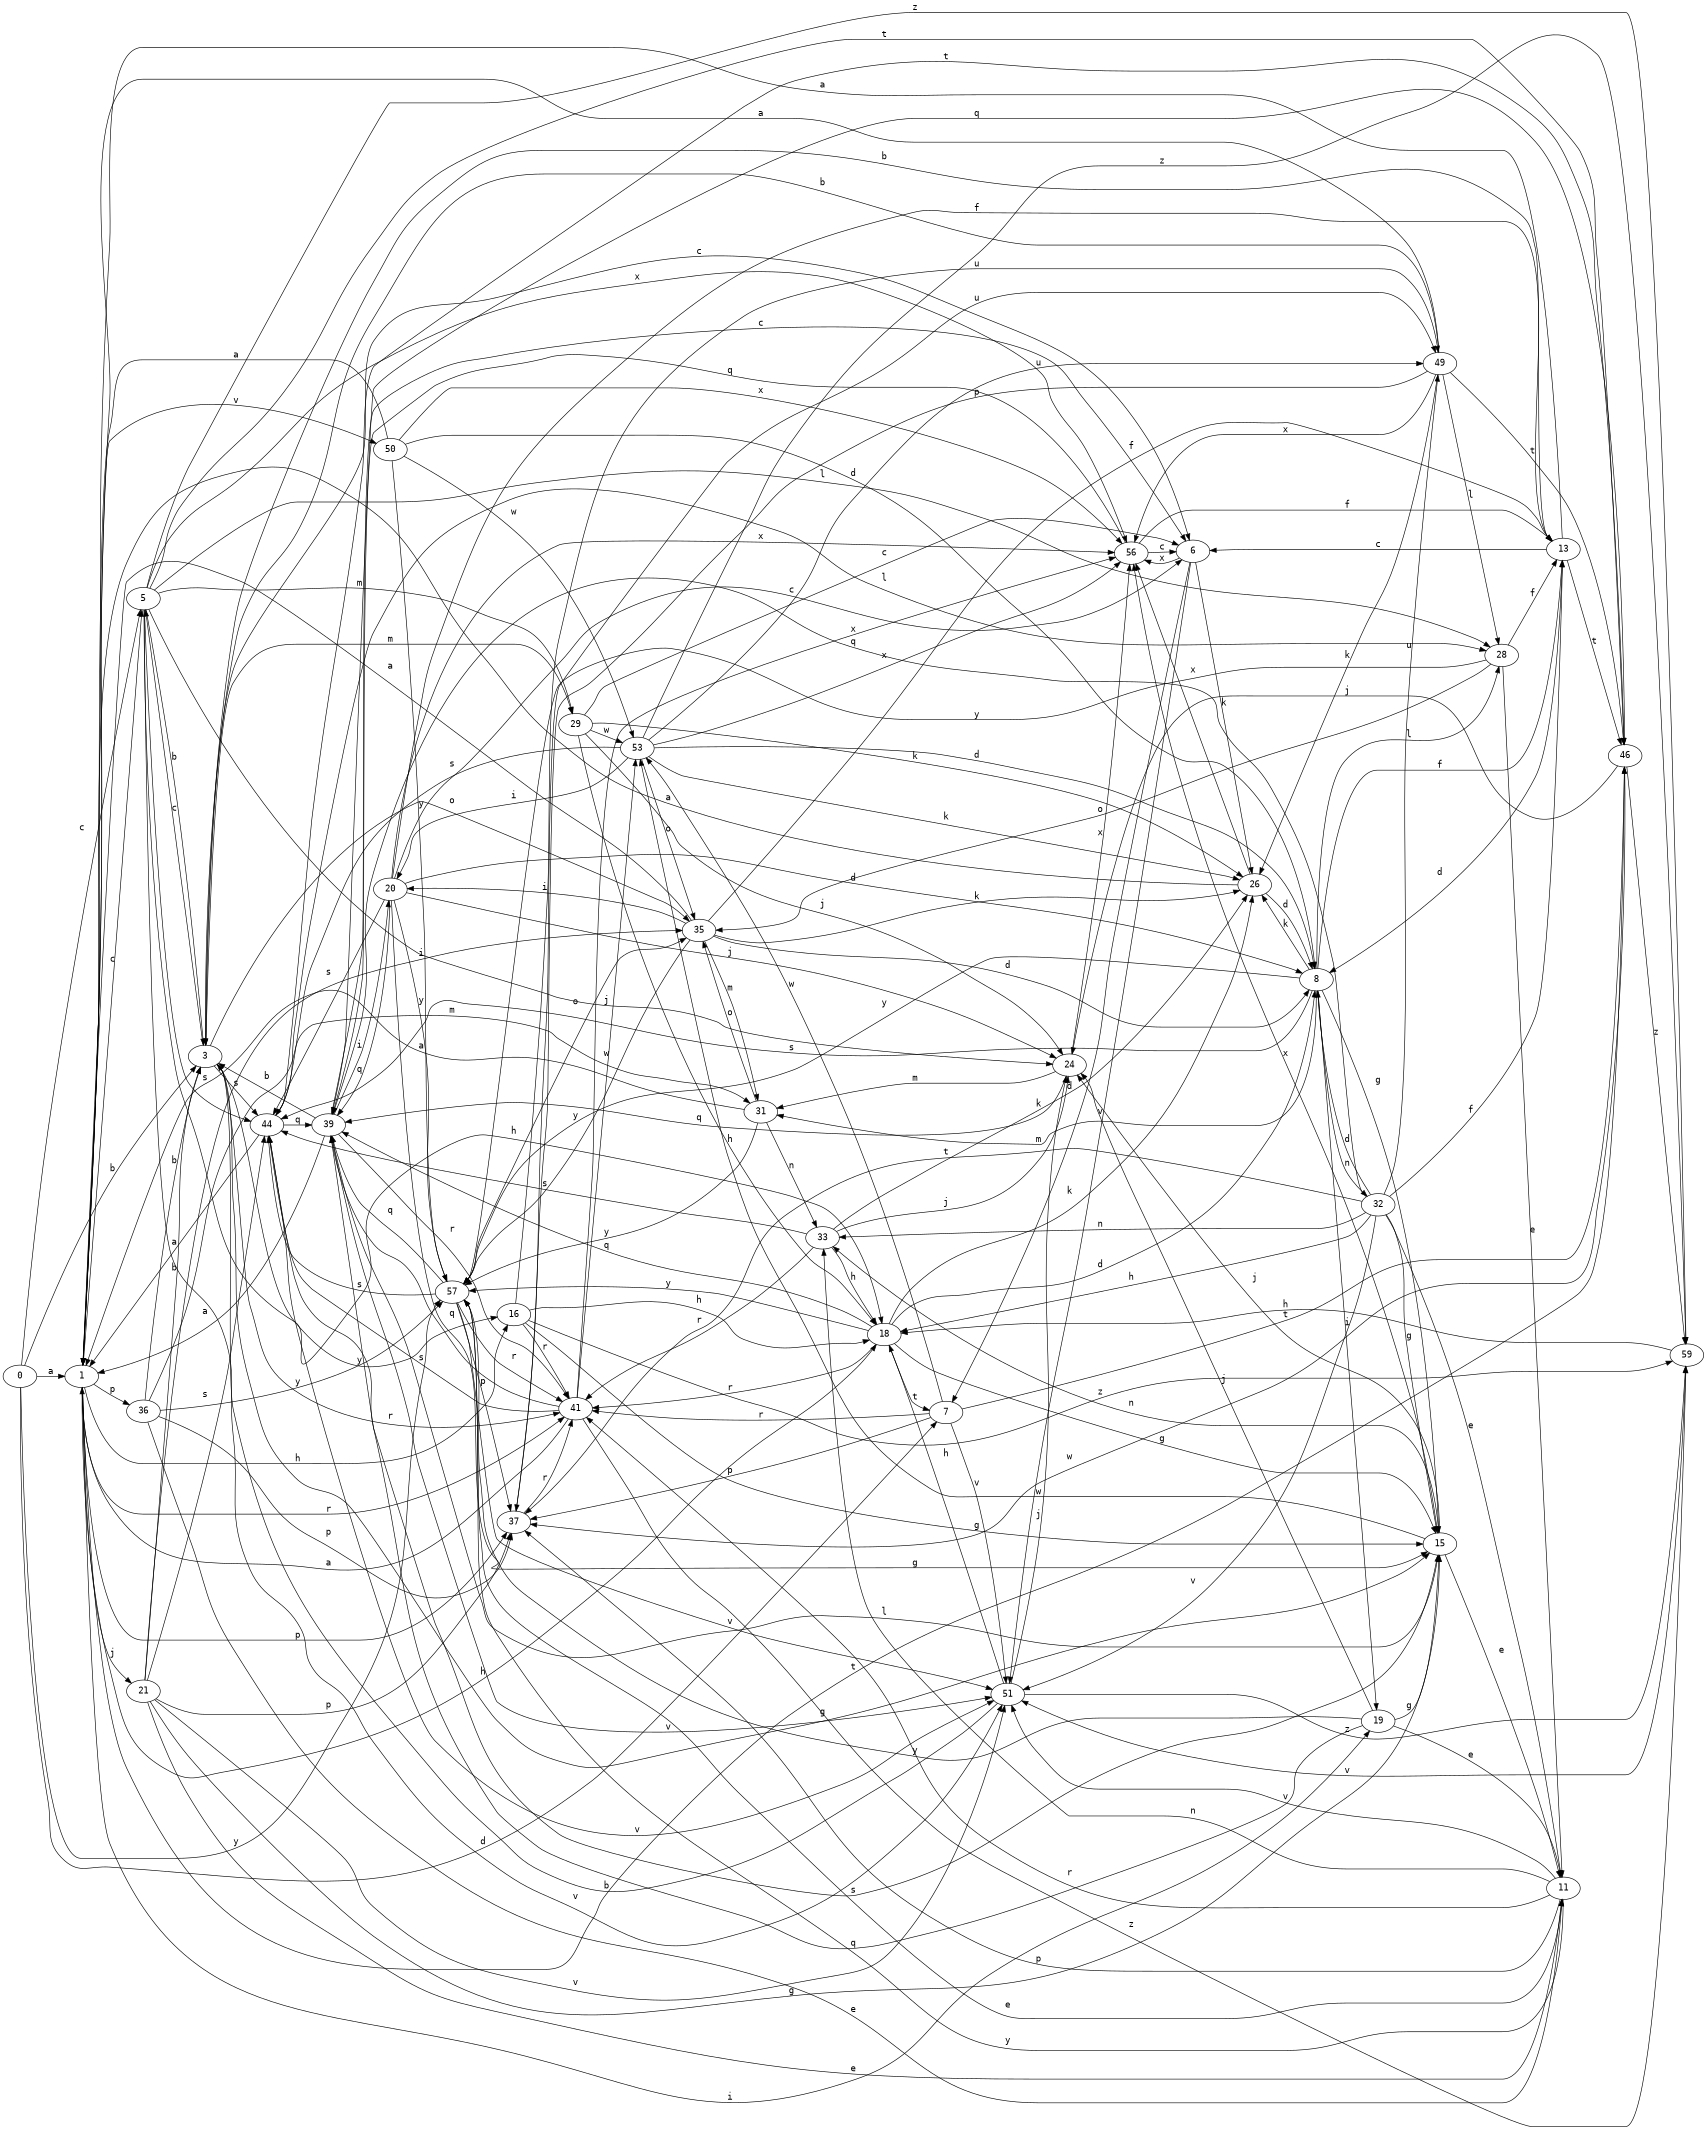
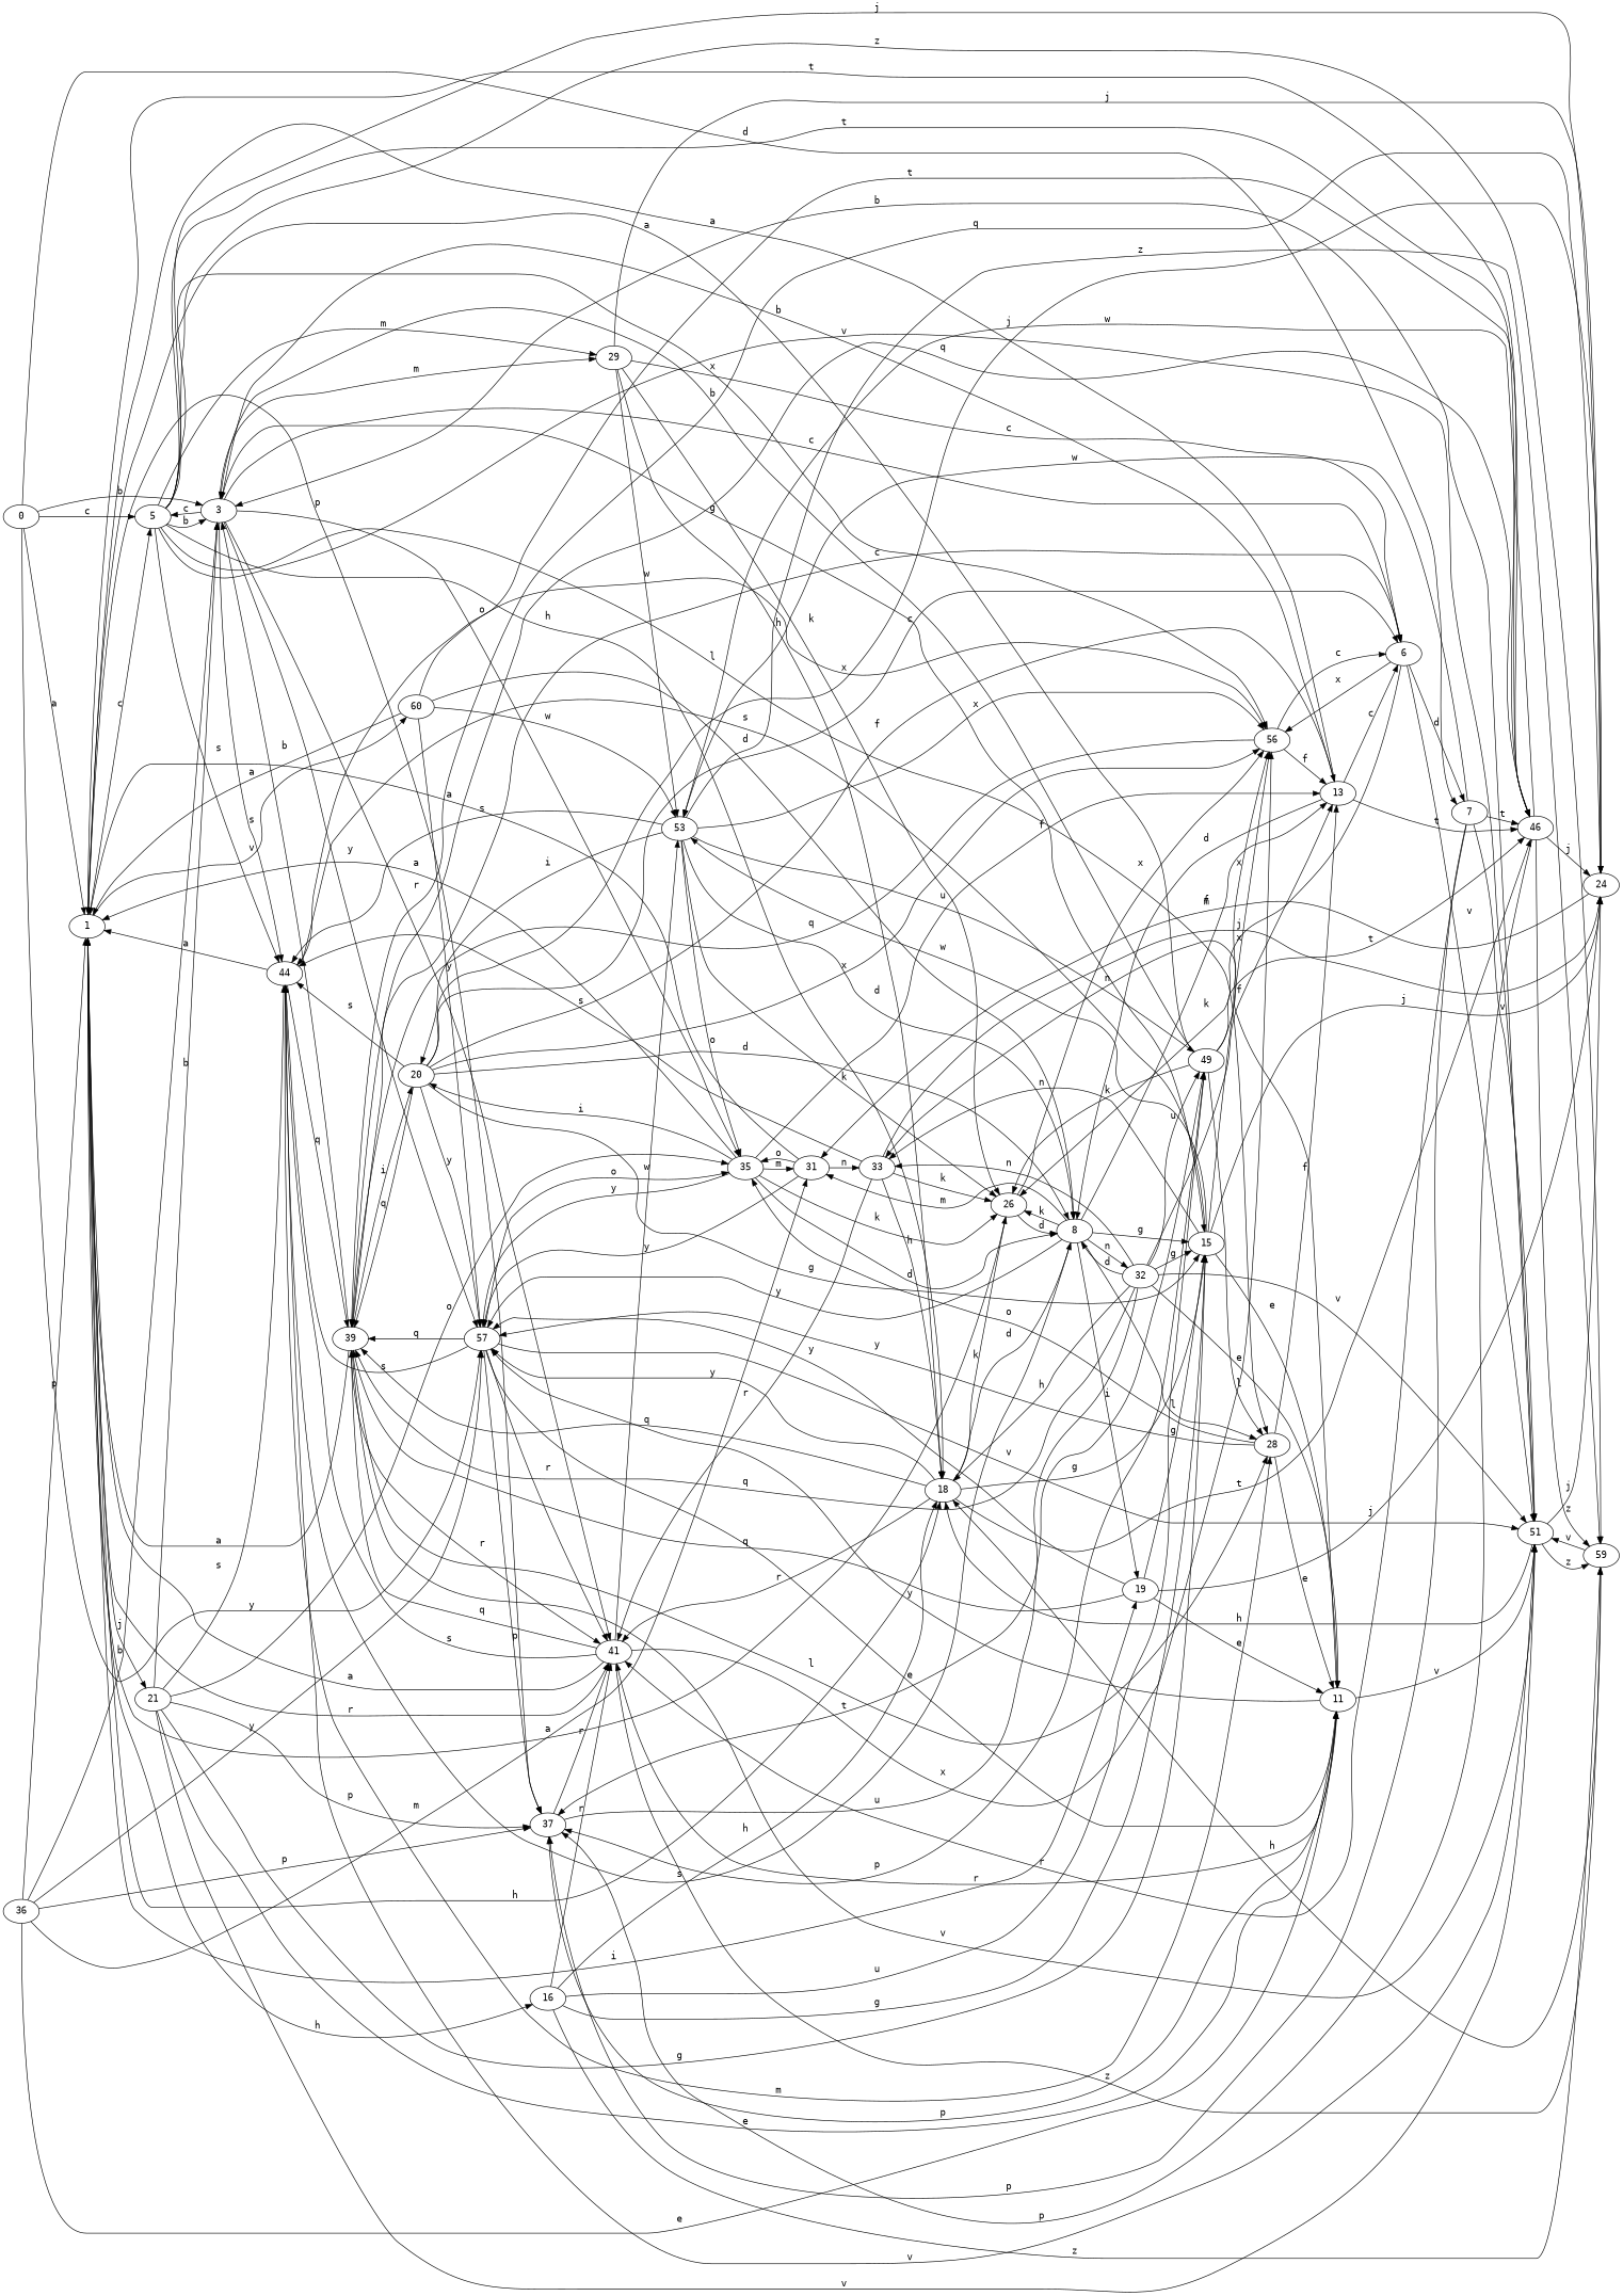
  strict digraph {
    fontname="DejaVu Sans Mono"
    rankdir=LR
    node [fontname="DejaVu Sans Mono"]
    edge [fontname="DejaVu Sans Mono"]
    0
    1
    3
    5
    7
    57
    16
    18
    19
    21
    36
    37
    41
    46
-   50
+   50 [label=60]
    6
    15
    29
    35
    44
    24
    28
    51
    56
    59
    53
    13
    8
    11
    39
    49
    26
    31
    33
    20
    32
    0 -> 1 [label=a]
    0 -> 3 [label=b]
    0 -> 5 [label=c]
    0 -> 7 [label=d]
    0 -> 57 [label=y]
    1 -> 5 [label=c]
    1 -> 16 [label=h]
    1 -> 18 [label=h]
    1 -> 19 [label=i]
    1 -> 21 [label=j]
-   1 -> 36 [label=p]
+   36 -> 1 [label=p]
    1 -> 37 [label=p]
    1 -> 41 [label=r]
    1 -> 46 [label=t]
    1 -> 50 [label=v]
    3 -> 5 [label=c]
-   3 -> 16 [label=y]
+   3 -> 57 [label=y]
    3 -> 41 [label=r]
    3 -> 6 [label=c]
    3 -> 15 [label=g]
    3 -> 29 [label=m]
    3 -> 35 [label=o]
    3 -> 44 [label=s]
    5 -> 3 [label=b]
    5 -> 18 [label=h]
    5 -> 46 [label=t]
    5 -> 29 [label=m]
    5 -> 44 [label=s]
    5 -> 24 [label=j]
    5 -> 28 [label=l]
    5 -> 51 [label=v]
    5 -> 56 [label=x]
    5 -> 59 [label=z]
    7 -> 37 [label=p]
    7 -> 41 [label=r]
    7 -> 46 [label=t]
    7 -> 51 [label=v]
    7 -> 53 [label=w]
    57 -> 37 [label=p]
    57 -> 41 [label=r]
    57 -> 35 [label=o]
    57 -> 44 [label=s]
    57 -> 51 [label=v]
    57 -> 11 [label=e]
    57 -> 39 [label=q]
    16 -> 18 [label=h]
    16 -> 41 [label=r]
    16 -> 15 [label=g]
    16 -> 59 [label=z]
    16 -> 49 [label=u]
    18 -> 57 [label=y]
    18 -> 41 [label=r]
-   18 -> 7 [label=t]
+   18 -> 46 [label=t]
    18 -> 15 [label=g]
    18 -> 8 [label=d]
    18 -> 39 [label=q]
    18 -> 26 [label=k]
    19 -> 57 [label=y]
    19 -> 15 [label=g]
    19 -> 24 [label=j]
    19 -> 11 [label=e]
    19 -> 39 [label=q]
    21 -> 3 [label=b]
    21 -> 37 [label=p]
    21 -> 15 [label=g]
-   21 -> 35 [label=i]
+   21 -> 35 [label=o]
    21 -> 44 [label=s]
    21 -> 51 [label=v]
    21 -> 11 [label=e]
    36 -> 3 [label=b]
    36 -> 57 [label=y]
    36 -> 37 [label=p]
    36 -> 11 [label=e]
    36 -> 31 [label=m]
    37 -> 41 [label=r]
    37 -> 49 [label=u]
    41 -> 1 [label=a]
    41 -> 44 [label=s]
    41 -> 56 [label=x]
    41 -> 59 [label=z]
    41 -> 53 [label=w]
    41 -> 39 [label=q]
-   46 -> 37 [label=w]
+   46 -> 37 [label=p]
    46 -> 24 [label=j]
    46 -> 59 [label=z]
+   46 -> 53 [label=w]
    46 -> 39 [label=q]
    50 -> 1 [label=a]
    50 -> 57 [label=y]
    50 -> 56 [label=x]
    50 -> 53 [label=w]
    50 -> 8 [label=d]
    6 -> 7 [label=d]
    6 -> 51 [label=v]
    6 -> 56 [label=x]
    6 -> 26 [label=k]
    15 -> 44 [label=s]
    15 -> 24 [label=j]
    15 -> 56 [label=x]
    15 -> 53 [label=w]
    15 -> 11 [label=e]
    15 -> 33 [label=n]
    29 -> 18 [label=h]
    29 -> 6 [label=c]
    29 -> 24 [label=j]
    29 -> 53 [label=w]
    29 -> 26 [label=k]
    35 -> 1 [label=a]
    35 -> 57 [label=y]
    35 -> 13 [label=f]
    35 -> 8 [label=d]
    35 -> 26 [label=k]
    35 -> 31 [label=m]
    35 -> 20 [label=i]
    44 -> 1 [label=a]
    44 -> 46 [label=t]
-   44 -> 28 [label=l]
+   44 -> 28 [label=m]
    44 -> 51 [label=v]
    44 -> 39 [label=q]
-   24 -> 56 [label=x]
    24 -> 39 [label=q]
    24 -> 31 [label=m]
    28 -> 57 [label=y]
    28 -> 35 [label=o]
    28 -> 13 [label=f]
    28 -> 11 [label=e]
    51 -> 3 [label=b]
    51 -> 18 [label=h]
    51 -> 24 [label=j]
    51 -> 59 [label=z]
    56 -> 6 [label=c]
    56 -> 13 [label=f]
    56 -> 39 [label=q]
    59 -> 18 [label=h]
    59 -> 51 [label=v]
    53 -> 35 [label=o]
    53 -> 44 [label=s]
    53 -> 56 [label=x]
    53 -> 59 [label=z]
    53 -> 8 [label=d]
    53 -> 49 [label=u]
    53 -> 26 [label=k]
    53 -> 20 [label=i]
    13 -> 1 [label=a]
    13 -> 3 [label=b]
    13 -> 46 [label=t]
    13 -> 6 [label=c]
    13 -> 8 [label=d]
    8 -> 57 [label=y]
    8 -> 19 [label=i]
    8 -> 15 [label=g]
    8 -> 44 [label=s]
    8 -> 28 [label=l]
    8 -> 13 [label=f]
    8 -> 26 [label=k]
    8 -> 31 [label=m]
    8 -> 32 [label=n]
    11 -> 57 [label=y]
    11 -> 37 [label=p]
    11 -> 41 [label=r]
    11 -> 51 [label=v]
    11 -> 33 [label=n]
    39 -> 1 [label=a]
    39 -> 3 [label=b]
    39 -> 41 [label=r]
    39 -> 6 [label=c]
-   39 -> 15 [label=l]
+   39 -> 28 [label=l]
    39 -> 51 [label=v]
    39 -> 20 [label=i]
    49 -> 1 [label=a]
    49 -> 3 [label=b]
    49 -> 37 [label=p]
    49 -> 46 [label=t]
    49 -> 28 [label=l]
    49 -> 56 [label=x]
    49 -> 26 [label=k]
    26 -> 1 [label=a]
    26 -> 56 [label=x]
    26 -> 8 [label=d]
    31 -> 1 [label=a]
    31 -> 57 [label=y]
    31 -> 35 [label=o]
    31 -> 33 [label=n]
    33 -> 18 [label=h]
    33 -> 41 [label=r]
    33 -> 44 [label=s]
    33 -> 24 [label=j]
    33 -> 26 [label=k]
    20 -> 57 [label=y]
    20 -> 6 [label=c]
    20 -> 15 [label=g]
    20 -> 44 [label=s]
    20 -> 24 [label=j]
    20 -> 56 [label=x]
    20 -> 13 [label=f]
    20 -> 8 [label=d]
    20 -> 39 [label=q]
    32 -> 18 [label=h]
    32 -> 37 [label=t]
    32 -> 15 [label=g]
    32 -> 51 [label=v]
    32 -> 13 [label=f]
    32 -> 8 [label=d]
    32 -> 11 [label=e]
    32 -> 39 [label=q]
    32 -> 49 [label=u]
    32 -> 33 [label=n]
  }
